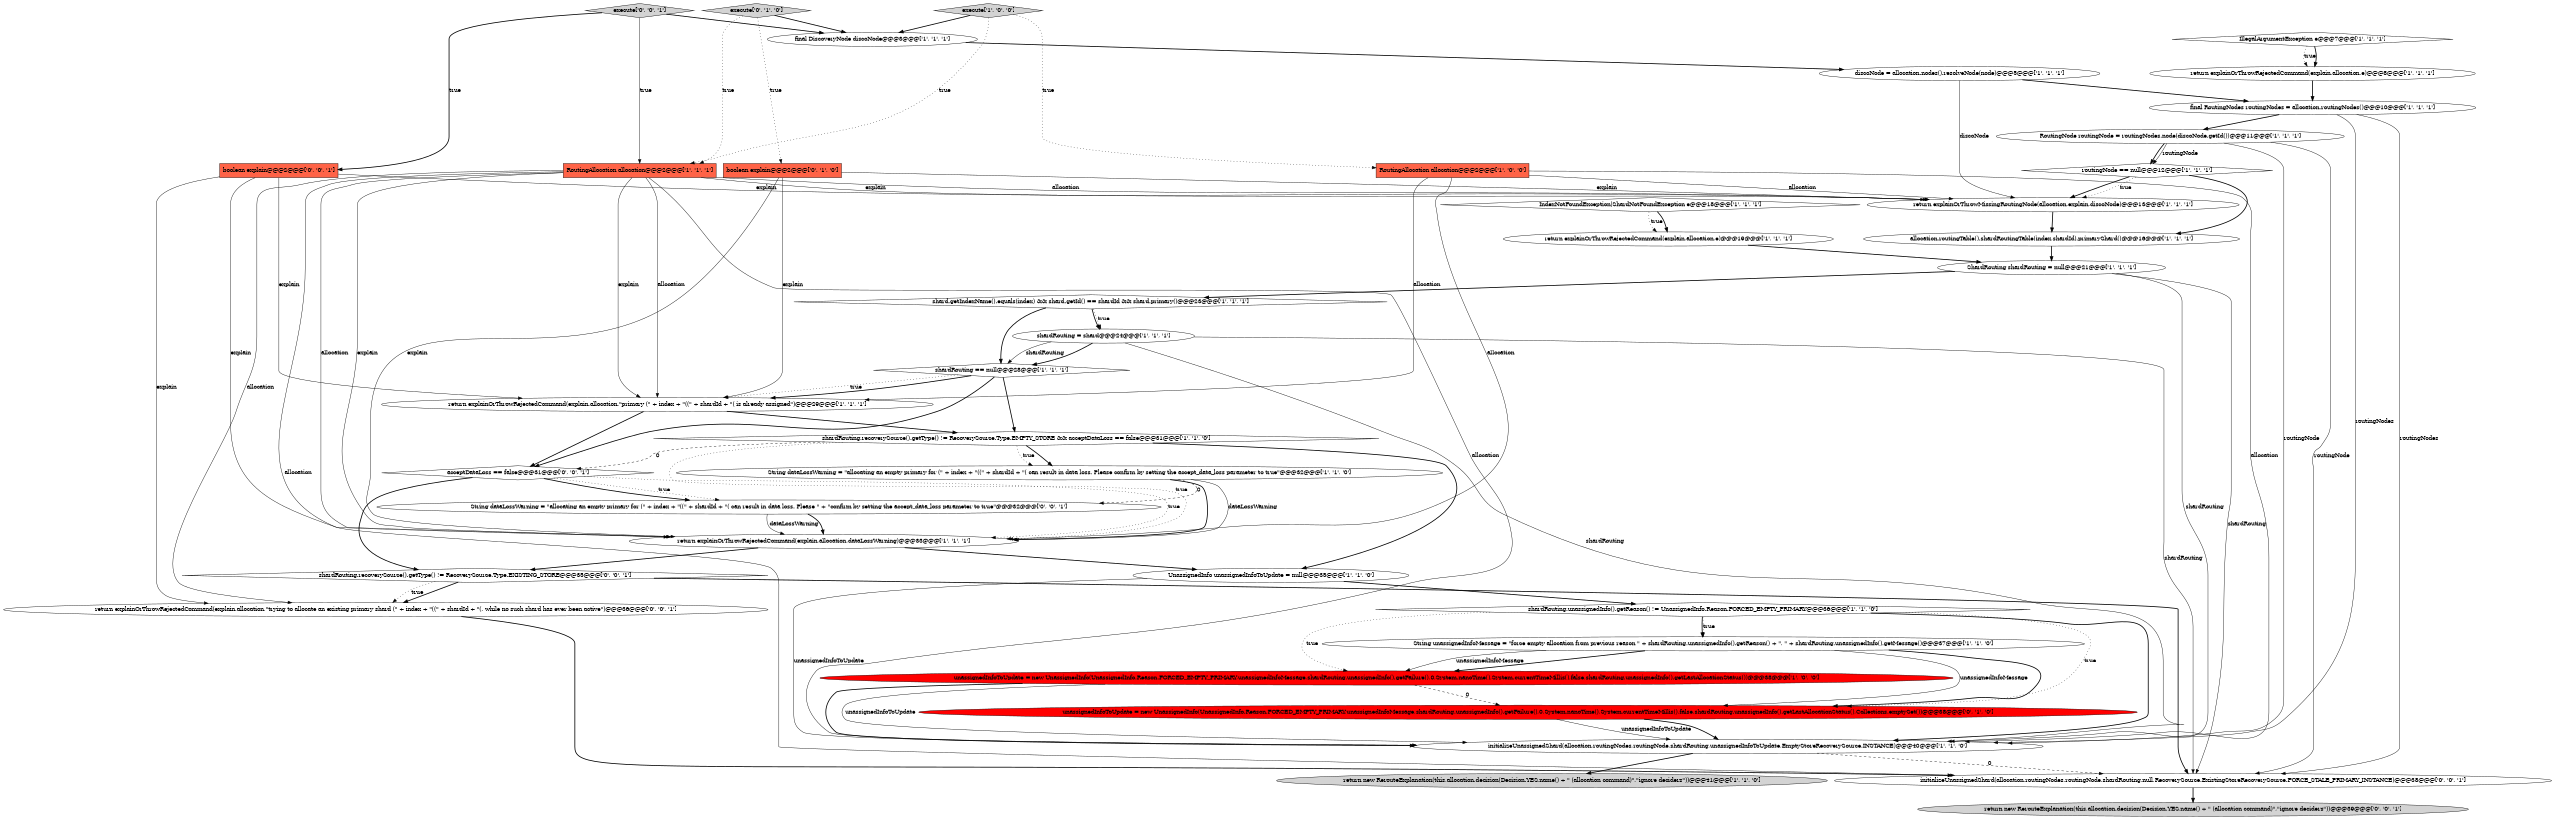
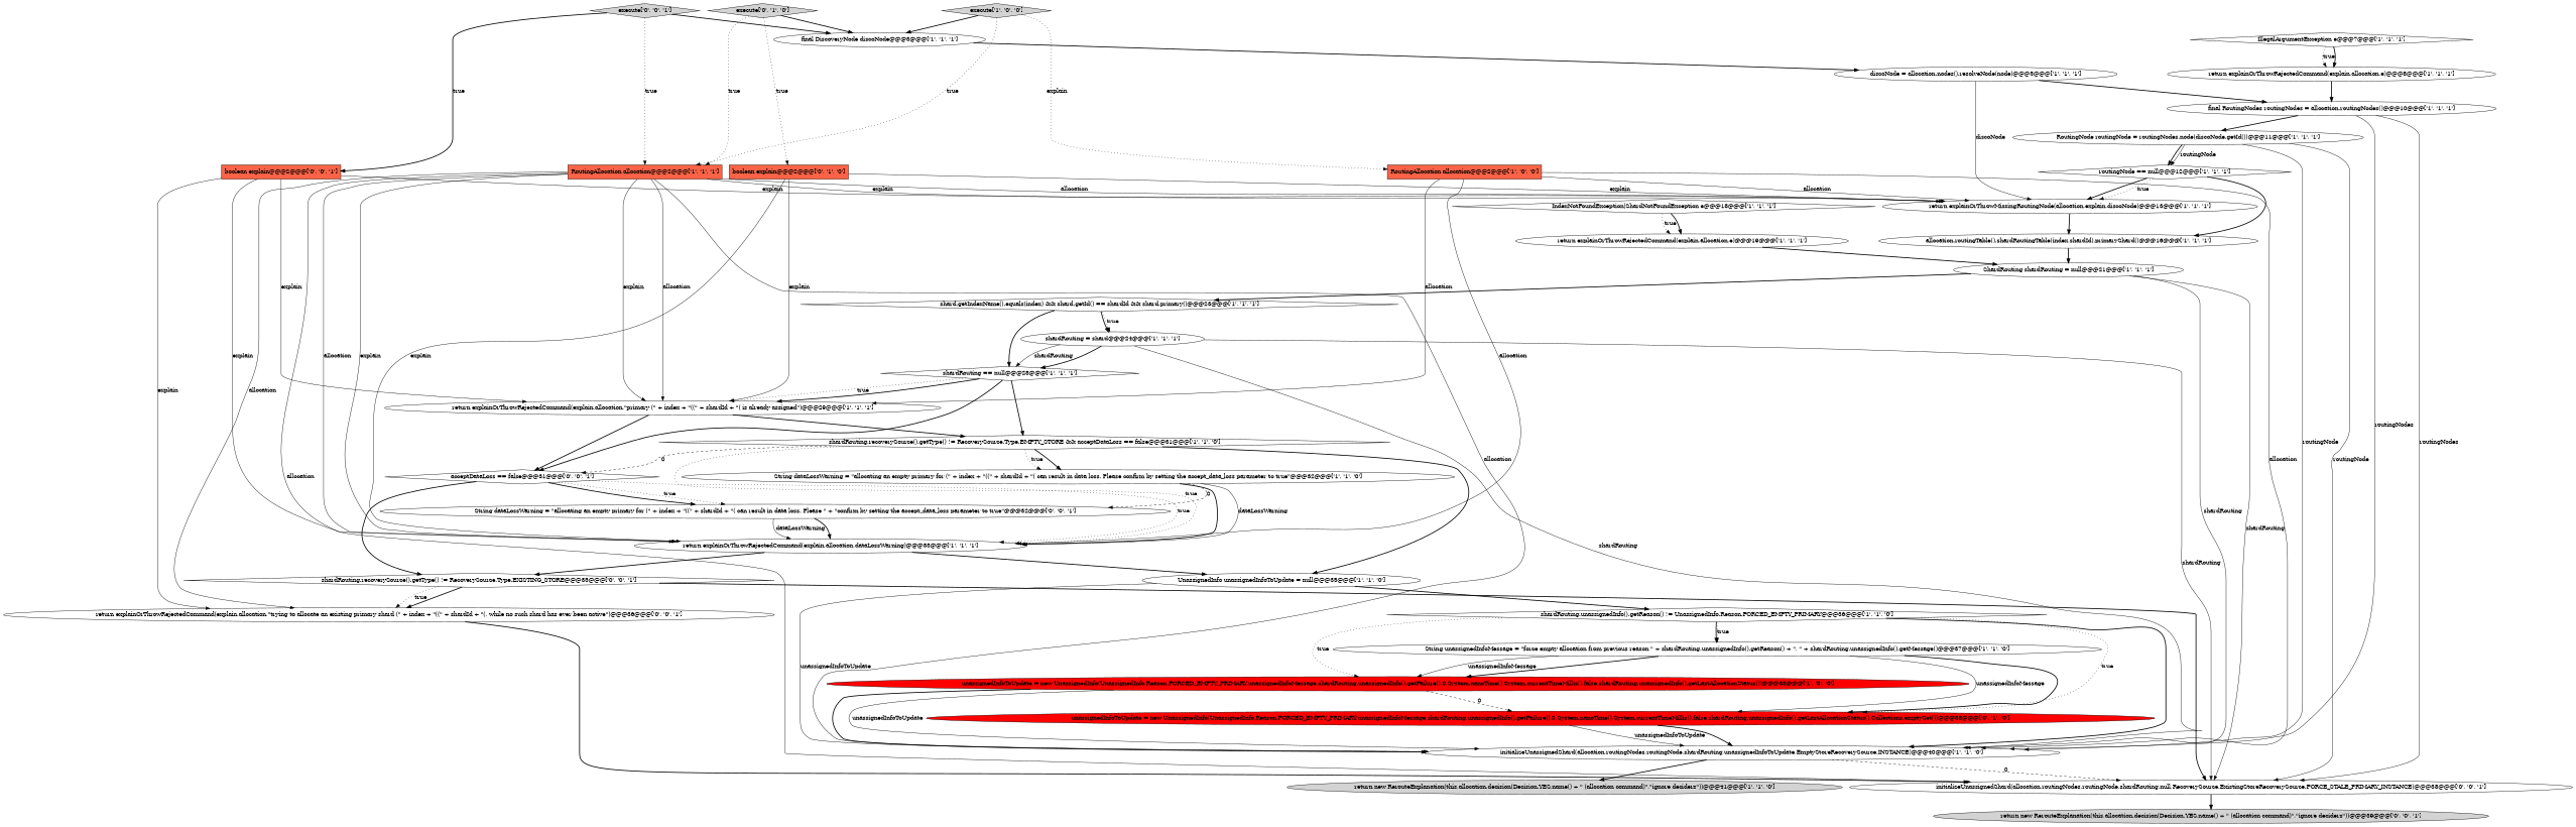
  digraph {
    node [fillcolor=white shape=ellipse style=filled]
    edge [style=bold]
    n1 [fillcolor=lightgray label="return new RerouteExplanation(this,allocation.decision(Decision.YES,name() + \" (allocation command)\",\"ignore deciders\"))@@@39@@@['0', '0', '1']"]
    n2 [label="String dataLossWarning = \"allocating an empty primary for (\" + index + \"((\" + shardId + \"( can result in data loss. Please confirm by setting the accept_data_loss parameter to true\"@@@32@@@['1', '1', '0']"]
    n3 [label="return explainOrThrowRejectedCommand(explain,allocation,dataLossWarning)@@@33@@@['1', '1', '1']"]
    n4 [label="String dataLossWarning = \"allocating an empty primary for (\" + index + \"((\" + shardId + \"( can result in data loss. Please \" + \"confirm by setting the accept_data_loss parameter to true\"@@@32@@@['0', '0', '1']"]
    n5 [label="UnassignedInfo unassignedInfoToUpdate = null@@@35@@@['1', '1', '0']"]
    n6 [label="shardRouting.recoverySource().getType() != RecoverySource.Type.EXISTING_STORE@@@35@@@['0', '0', '1']" shape=diamond]
    n7 [label="shardRouting == null@@@28@@@['1', '1', '1']" shape=diamond]
    n8 [label="shardRouting.recoverySource().getType() != RecoverySource.Type.EMPTY_STORE && acceptDataLoss == false@@@31@@@['1', '1', '0']" shape=diamond]
    n9 [label="acceptDataLoss == false@@@31@@@['0', '0', '1']" shape=diamond]
    n10 [label="return explainOrThrowRejectedCommand(explain,allocation,\"primary (\" + index + \"((\" + shardId + \"( is already assigned\")@@@29@@@['1', '1', '1']"]
    n11 [label="discoNode = allocation.nodes().resolveNode(node)@@@5@@@['1', '1', '1']"]
    n12 [label="return explainOrThrowMissingRoutingNode(allocation,explain,discoNode)@@@13@@@['1', '1', '1']"]
    n13 [label="final RoutingNodes routingNodes = allocation.routingNodes()@@@10@@@['1', '1', '1']"]
    n14 [label="allocation.routingTable().shardRoutingTable(index,shardId).primaryShard()@@@16@@@['1', '1', '1']"]
    n15 [label="initializeUnassignedShard(allocation,routingNodes,routingNode,shardRouting,unassignedInfoToUpdate,EmptyStoreRecoverySource.INSTANCE)@@@40@@@['1', '1', '0']"]
    n16 [label="initializeUnassignedShard(allocation,routingNodes,routingNode,shardRouting,null,RecoverySource.ExistingStoreRecoverySource.FORCE_STALE_PRIMARY_INSTANCE)@@@38@@@['0', '0', '1']"]
    n17 [label="RoutingNode routingNode = routingNodes.node(discoNode.getId())@@@11@@@['1', '1', '1']"]
    n18 [fillcolor=lightgray label="return new RerouteExplanation(this,allocation.decision(Decision.YES,name() + \" (allocation command)\",\"ignore deciders\"))@@@41@@@['1', '1', '0']"]
    n19 [fillcolor=tomato label="boolean explain@@@2@@@['0', '1', '0']" shape=box]
    n20 [label="IllegalArgumentException e@@@7@@@['1', '1', '1']" shape=diamond]
    n21 [label="return explainOrThrowRejectedCommand(explain,allocation,e)@@@8@@@['1', '1', '1']"]
    n22 [label="shardRouting.unassignedInfo().getReason() != UnassignedInfo.Reason.FORCED_EMPTY_PRIMARY@@@36@@@['1', '1', '0']" shape=diamond]
    n23 [label="return explainOrThrowRejectedCommand(explain,allocation,\"trying to allocate an existing primary shard (\" + index + \"((\" + shardId + \"(, while no such shard has ever been active\")@@@36@@@['0', '0', '1']"]
    n24 [label="ShardRouting shardRouting = null@@@21@@@['1', '1', '1']"]
    n25 [label="shard.getIndexName().equals(index) && shard.getId() == shardId && shard.primary()@@@23@@@['1', '1', '1']" shape=diamond]
    n26 [label="shardRouting = shard@@@24@@@['1', '1', '1']"]
    n27 [fillcolor=lightgray label="execute['0', '0', '1']" shape=diamond]
    n28 [fillcolor=tomato label="boolean explain@@@2@@@['0', '0', '1']" shape=box]
    n29 [fillcolor=tomato label="RoutingAllocation allocation@@@2@@@['1', '1', '1']" shape=box]
    n30 [label="final DiscoveryNode discoNode@@@3@@@['1', '1', '1']"]
    n31 [label="IndexNotFoundException|ShardNotFoundException e@@@18@@@['1', '1', '1']" shape=diamond]
    n32 [label="return explainOrThrowRejectedCommand(explain,allocation,e)@@@19@@@['1', '1', '1']"]
    n33 [fillcolor=red label="unassignedInfoToUpdate = new UnassignedInfo(UnassignedInfo.Reason.FORCED_EMPTY_PRIMARY,unassignedInfoMessage,shardRouting.unassignedInfo().getFailure(),0,System.nanoTime(),System.currentTimeMillis(),false,shardRouting.unassignedInfo().getLastAllocationStatus(),Collections.emptySet())@@@38@@@['0', '1', '0']"]
    n34 [label="String unassignedInfoMessage = \"force empty allocation from previous reason \" + shardRouting.unassignedInfo().getReason() + \", \" + shardRouting.unassignedInfo().getMessage()@@@37@@@['1', '1', '0']"]
    n35 [fillcolor=red label="unassignedInfoToUpdate = new UnassignedInfo(UnassignedInfo.Reason.FORCED_EMPTY_PRIMARY,unassignedInfoMessage,shardRouting.unassignedInfo().getFailure(),0,System.nanoTime(),System.currentTimeMillis(),false,shardRouting.unassignedInfo().getLastAllocationStatus())@@@38@@@['1', '0', '0']"]
    n36 [label="routingNode == null@@@12@@@['1', '1', '1']" shape=diamond]
    n37 [fillcolor=lightgray label="execute['1', '0', '0']" shape=diamond]
    n38 [fillcolor=tomato label="RoutingAllocation allocation@@@2@@@['1', '0', '0']" shape=box]
    n39 [fillcolor=lightgray label="execute['0', '1', '0']" shape=diamond]
    n2 -> n3 [label=dataLossWarning style=solid]
    n2 -> n3
    n2 -> n4 [label=0 style=dashed]
    n3 -> n5
    n3 -> n6
    n4 -> n3 [label=dataLossWarning style=solid]
    n4 -> n3
    n5 -> n15 [label=unassignedInfoToUpdate style=solid]
    n5 -> n22
    n6 -> n16
    n6 -> n23
    n6 -> n23 [label=true style=dotted]
    n7 -> n8
    n7 -> n9
    n7 -> n10 [label=true style=dotted]
    n7 -> n10
    n8 -> n2
    n8 -> n2 [label=true style=dotted]
    n8 -> n3 [label=true style=dotted]
    n8 -> n5
    n8 -> n9 [label=0 style=dashed]
    n9 -> n3 [label=true style=dotted]
    n9 -> n4 [label=true style=dotted]
    n9 -> n4
    n9 -> n6
    n10 -> n8
    n10 -> n9
    n11 -> n12 [label=discoNode style=solid]
    n11 -> n13
    n12 -> n14
    n13 -> n15 [label=routingNodes style=solid]
    n13 -> n16 [label=routingNodes style=solid]
    n13 -> n17
    n14 -> n24
    n15 -> n16 [label=0 style=dashed]
    n15 -> n18
    n16 -> n1
    n17 -> n15 [label=routingNode style=solid]
    n17 -> n16 [label=routingNode style=solid]
    n17 -> n36
    n17 -> n36 [label=routingNode style=solid]
    n19 -> n3 [label=explain style=solid]
    n19 -> n10 [label=explain style=solid]
    n19 -> n12 [label=explain style=solid]
    n20 -> n21 [label=true style=dotted]
    n20 -> n21
    n21 -> n13
    n22 -> n15
    n22 -> n33 [label=true style=dotted]
    n22 -> n34
    n22 -> n34 [label=true style=dotted]
    n22 -> n35 [label=true style=dotted]
    n23 -> n16
    n24 -> n15 [label=shardRouting style=solid]
    n24 -> n16 [label=shardRouting style=solid]
    n24 -> n25
    n25 -> n7
    n25 -> n26 [label=true style=dotted]
    n25 -> n26
    n26 -> n7
    n26 -> n7 [label=shardRouting style=solid]
    n26 -> n15 [label=shardRouting style=solid]
    n26 -> n16 [label=shardRouting style=solid]
    n27 -> n28 [label=true]
-   n27 -> n29 [label=true style=solid]
+   n27 -> n29 [label=true style=dotted]
    n27 -> n30
    n28 -> n3 [label=explain style=solid]
    n28 -> n10 [label=explain style=solid]
    n28 -> n12 [label=explain style=solid]
    n28 -> n23 [label=explain style=solid]
    n29 -> n3 [label=allocation style=solid]
    n29 -> n3 [label=explain style=solid]
    n29 -> n10 [label=allocation style=solid]
    n29 -> n10 [label=explain style=solid]
    n29 -> n12 [label=allocation style=solid]
    n29 -> n12 [label=explain style=solid]
    n29 -> n15 [label=allocation style=solid]
    n29 -> n16 [label=allocation style=solid]
    n29 -> n23 [label=allocation style=solid]
    n30 -> n11
    n31 -> n32 [label=true style=dotted]
    n31 -> n32
    n32 -> n24
    n33 -> n15 [label=unassignedInfoToUpdate style=solid]
    n33 -> n15
    n34 -> n33
    n34 -> n33 [label=unassignedInfoMessage style=solid]
    n34 -> n35
    n34 -> n35 [label=unassignedInfoMessage style=solid]
    n35 -> n15
    n35 -> n15 [label=unassignedInfoToUpdate style=solid]
    n35 -> n33 [label=0 style=dashed]
    n36 -> n12 [label=true style=dotted]
    n36 -> n12
    n36 -> n14
    n37 -> n29 [label=true style=dotted]
    n37 -> n30
-   n37 -> n38 [label=true style=dotted]
+   n37 -> n38 [label=explain style=dotted]
    n38 -> n3 [label=allocation style=solid]
    n38 -> n10 [label=allocation style=solid]
    n38 -> n12 [label=allocation style=solid]
    n38 -> n15 [label=allocation style=solid]
    n39 -> n19 [label=true style=dotted]
    n39 -> n29 [label=true style=dotted]
    n39 -> n30
  }
